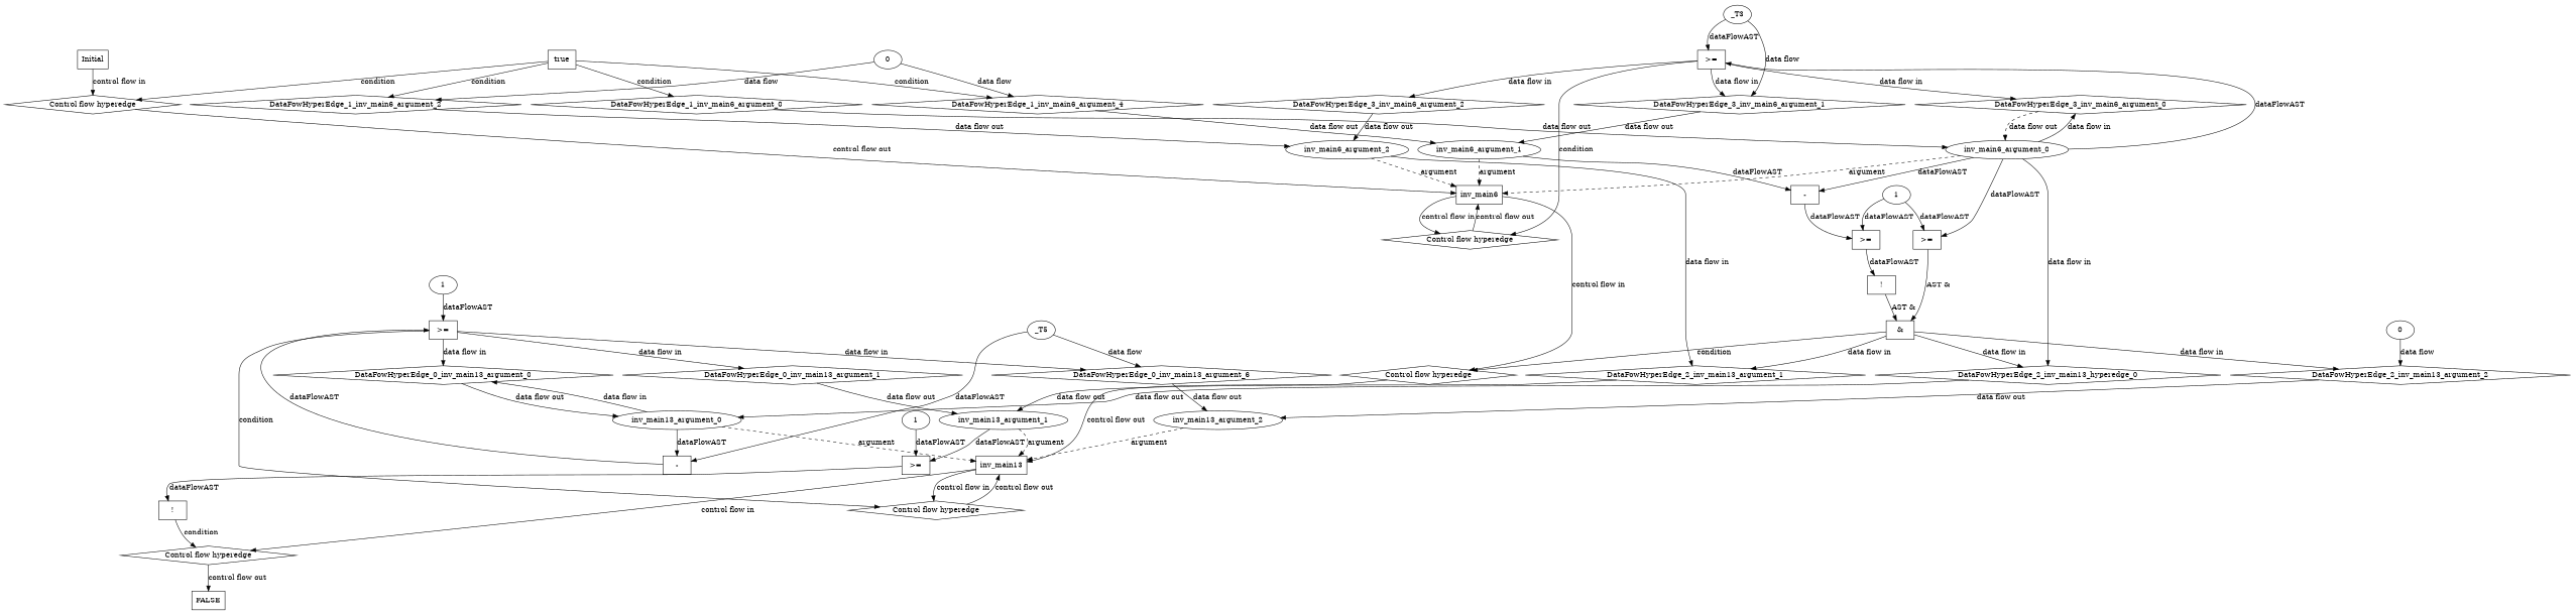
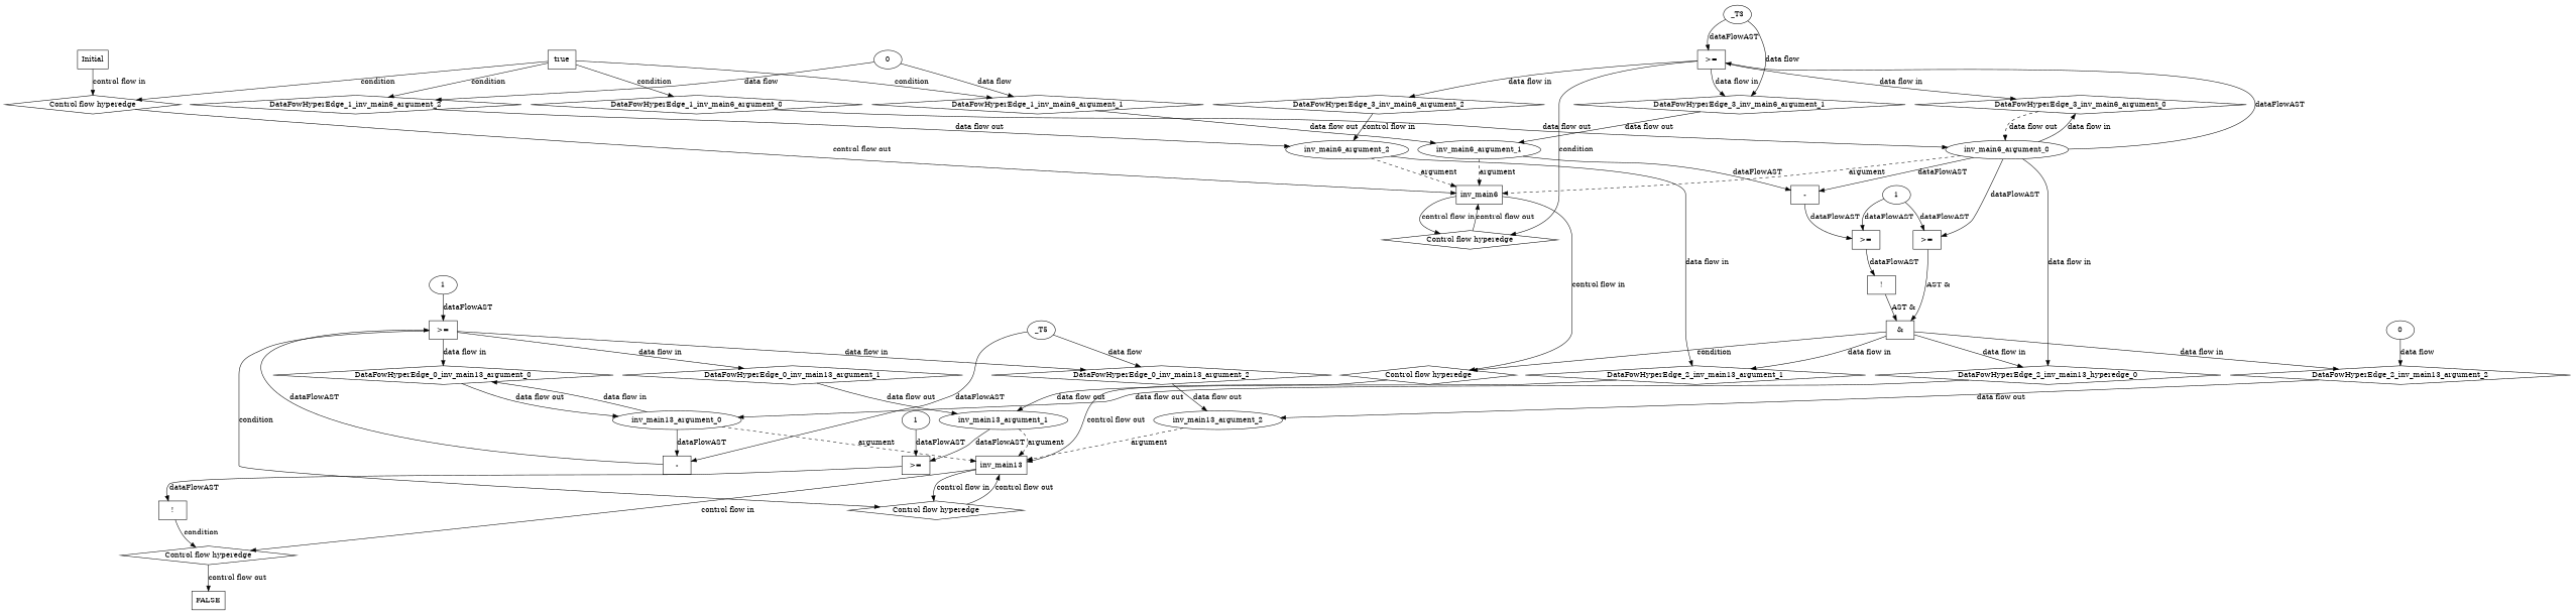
  digraph {
    node [nodeName=argument0 shape=diamond]
    n1 [label=inv_main13 nodeName=inv_main13 shape=rect]
    n2 [label="Control flow hyperedge" nodeName=ControlFowHyperEdge_0]
    n3 [label="Control flow hyperedge" nodeName=ControlFowHyperEdge_4]
    n4 [label=FALSE nodeName=FALSE shape=rect]
    n5 [label=inv_main6 nodeName=inv_main6 shape=rect]
    n6 [label="Control flow hyperedge" nodeName=ControlFowHyperEdge_2]
    n7 [label="Control flow hyperedge" nodeName=ControlFowHyperEdge_3]
    n8 [label=Initial nodeName=Initial shape=rect]
    n9 [label="Control flow hyperedge" nodeName=ControlFowHyperEdge_1]
    n10 [label=inv_main13_argument_0 shape=oval]
    n11 [label="-" nodeName=xxxinv_main13___inv_main13_0xxxguard_0_node_1 shape=rect]
    n12 [label=DataFowHyperEdge_0_inv_main13_argument_0 nodeName=DataFowHyperEdge_0_inv_main13_argument_0]
    n13 [label=">=" nodeName=xxxinv_main13___inv_main13_0xxxguard_0_node_0 shape=rect]
    n14 [label=inv_main13_argument_1 nodeName=argument1 shape=oval]
    n15 [label=">=" nodeName=xxxFALSE___inv_main13_4xxxguard_0_node_1 shape=rect]
    n16 [label="!" nodeName=xxxFALSE___inv_main13_4xxxguard_0_node_0 shape=rect]
    n17 [label=inv_main13_argument_2 nodeName=argument2 shape=oval]
    n18 [label=inv_main6_argument_0 shape=oval]
    n19 [label="-" nodeName=xxxinv_main13___inv_main6_2xxxguard_0_node_2 shape=rect]
    n20 [label=">=" nodeName=xxxinv_main13___inv_main6_2xxxguard1_node_0 shape=rect]
    n21 [label=">=" nodeName=xxxinv_main6___inv_main6_3xxxguard_0_node_0 shape=rect]
    n22 [label=DataFowHyperEdge_2_inv_main13_hyperedge_0 nodeName=DataFowHyperEdge_2_inv_main13_argument_0]
    n23 [label=DataFowHyperEdge_3_inv_main6_argument_0 nodeName=DataFowHyperEdge_3_inv_main6_argument_0]
    n24 [label=">=" nodeName=xxxinv_main13___inv_main6_2xxxguard_0_node_1 shape=rect]
    n25 [label="&" nodeName=xxxinv_main13___inv_main6_2xxx_and shape=rect]
    n26 [label=DataFowHyperEdge_3_inv_main6_argument_1 nodeName=DataFowHyperEdge_3_inv_main6_argument_1]
    n27 [label=DataFowHyperEdge_3_inv_main6_argument_2 nodeName=DataFowHyperEdge_3_inv_main6_argument_2]
    n28 [label=inv_main6_argument_1 nodeName=argument1 shape=oval]
    n29 [label=inv_main6_argument_2 nodeName=argument2 shape=oval]
    n30 [label=DataFowHyperEdge_2_inv_main13_argument_1 nodeName=DataFowHyperEdge_2_inv_main13_argument_1]
-   n31 [label=DataFowHyperEdge_0_inv_main13_argument_6 nodeName=DataFowHyperEdge_0_inv_main13_argument_2]
+   n31 [label=DataFowHyperEdge_0_inv_main13_argument_2 nodeName=DataFowHyperEdge_0_inv_main13_argument_2]
    n32 [label=DataFowHyperEdge_0_inv_main13_argument_1 nodeName=DataFowHyperEdge_0_inv_main13_argument_1]
    n33 [label=1 nodeName=xxxinv_main13___inv_main13_0xxxguard_0_node_4 shape=""]
    n34 [label=_T5 nodeName=xxxinv_main13___inv_main13_0xxxdataFlow_0_node_0 shape=""]
    n35 [label=true nodeName=true_1 shape=rect]
-   n36 [label=DataFowHyperEdge_1_inv_main6_argument_4 nodeName=DataFowHyperEdge_1_inv_main6_argument_1]
+   n36 [label=DataFowHyperEdge_1_inv_main6_argument_1 nodeName=DataFowHyperEdge_1_inv_main6_argument_1]
    n37 [label=DataFowHyperEdge_1_inv_main6_argument_2 nodeName=DataFowHyperEdge_1_inv_main6_argument_2]
    n38 [label=DataFowHyperEdge_1_inv_main6_argument_0 nodeName=DataFowHyperEdge_1_inv_main6_argument_0]
    n39 [label=0 nodeName=xxxinv_main6___Initial_1xxxdataFlow_0_node_0 shape=""]
    n40 [label=DataFowHyperEdge_2_inv_main13_argument_2 nodeName=DataFowHyperEdge_2_inv_main13_argument_2]
    n41 [label="!" nodeName=xxxinv_main13___inv_main6_2xxxguard_0_node_0 shape=rect]
    n42 [label=1 nodeName=xxxinv_main13___inv_main6_2xxxguard_0_node_5 shape=""]
    n43 [label=0 nodeName=xxxinv_main13___inv_main6_2xxxdataFlow_0_node_0 shape=""]
    n44 [label=_T3 nodeName=xxxinv_main6___inv_main6_3xxxdataFlow_0_node_0 shape=""]
    n45 [label=1 nodeName=xxxFALSE___inv_main13_4xxxguard_0_node_3 shape=""]
    n1 -> n2 [label="control flow in"]
    n1 -> n3 [label="control flow in"]
    n2 -> n1 [label="control flow out"]
    n3 -> n4 [label="control flow out"]
    n5 -> n6 [label="control flow in"]
    n5 -> n7 [label="control flow in"]
    n6 -> n1 [label="control flow out"]
    n7 -> n5 [label="control flow out"]
    n8 -> n9 [label="control flow in"]
    n9 -> n5 [label="control flow out"]
    n10 -> n1 [label=argument style=dashed]
    n10 -> n11 [label=dataFlowAST]
    n10 -> n12 [label="data flow in"]
    n11 -> n13 [label=dataFlowAST]
    n12 -> n10 [label="data flow out"]
    n13 -> n2 [label=condition]
    n13 -> n12 [label="data flow in"]
    n13 -> n31 [label="data flow in"]
    n13 -> n32 [label="data flow in"]
    n14 -> n1 [label=argument style=dashed]
    n14 -> n15 [label=dataFlowAST]
    n15 -> n16 [label=dataFlowAST]
    n16 -> n3 [label=condition]
    n17 -> n1 [label=argument style=dashed]
    n18 -> n5 [label=argument style=dashed]
    n18 -> n19 [label=dataFlowAST]
    n18 -> n20 [label=dataFlowAST]
    n18 -> n21 [label=dataFlowAST]
    n18 -> n22 [label="data flow in"]
    n18 -> n23 [label="data flow in"]
    n19 -> n24 [label=dataFlowAST]
    n20 -> n25 [label="AST &"]
    n21 -> n7 [label=condition]
    n21 -> n23 [label="data flow in"]
    n21 -> n26 [label="data flow in"]
    n21 -> n27 [label="data flow in"]
    n22 -> n10 [label="data flow out"]
    n23 -> n18 [label="data flow out" style=dashed]
    n24 -> n41 [label=dataFlowAST]
    n25 -> n6 [label=condition]
    n25 -> n22 [label="data flow in"]
    n25 -> n30 [label="data flow in"]
    n25 -> n40 [label="data flow in"]
    n26 -> n28 [label="data flow out"]
-   n27 -> n29 [label="data flow out"]
+   n27 -> n29 [label="control flow in"]
    n28 -> n5 [label=argument style=dashed]
    n28 -> n19 [label=dataFlowAST]
    n29 -> n5 [label=argument style=dashed]
    n29 -> n30 [label="data flow in"]
    n30 -> n14 [label="data flow out"]
    n31 -> n17 [label="data flow out"]
    n32 -> n14 [label="data flow out"]
    n33 -> n13 [label=dataFlowAST]
    n34 -> n11 [label=dataFlowAST]
    n34 -> n31 [label="data flow"]
    n35 -> n9 [label=condition]
    n35 -> n36 [label=condition]
    n35 -> n37 [label=condition]
    n35 -> n38 [label=condition]
    n36 -> n28 [label="data flow out"]
    n37 -> n29 [label="data flow out"]
    n38 -> n18 [label="data flow out"]
    n39 -> n36 [label="data flow"]
    n39 -> n37 [label="data flow"]
    n40 -> n17 [label="data flow out"]
    n41 -> n25 [label="AST &"]
    n42 -> n20 [label=dataFlowAST]
    n42 -> n24 [label=dataFlowAST]
    n43 -> n40 [label="data flow"]
    n44 -> n21 [label=dataFlowAST]
    n44 -> n26 [label="data flow"]
    n45 -> n15 [label=dataFlowAST]
  }
